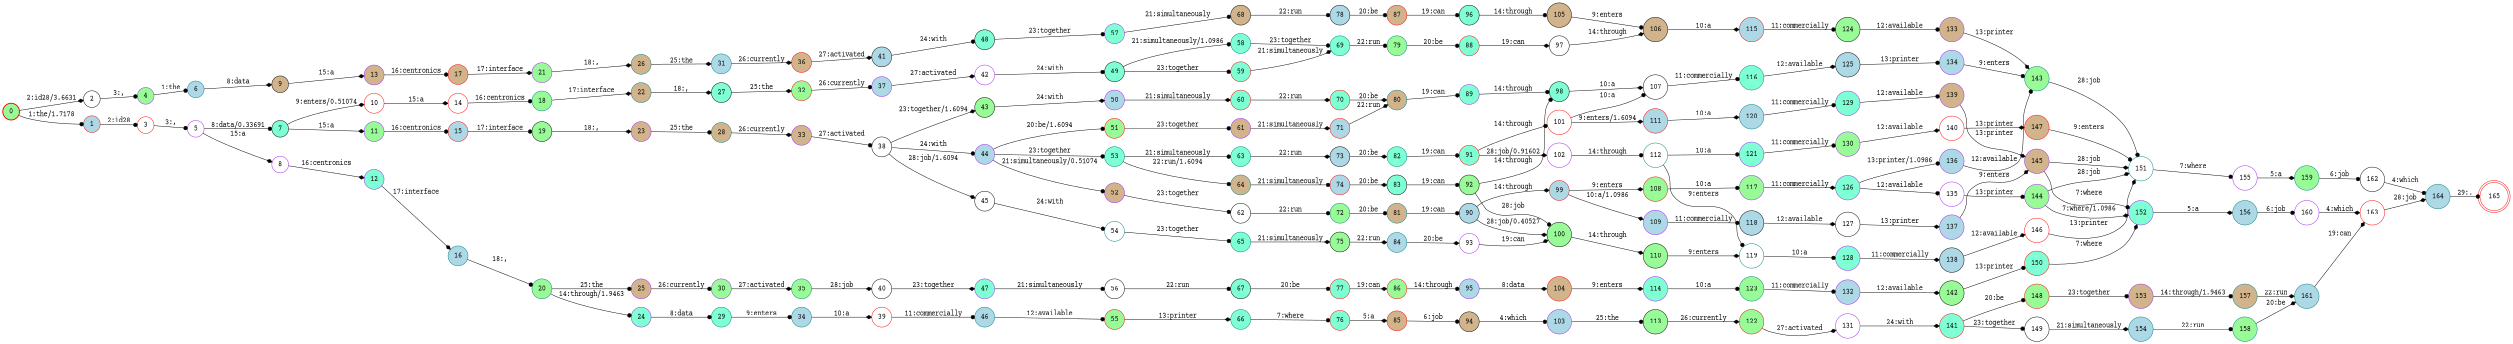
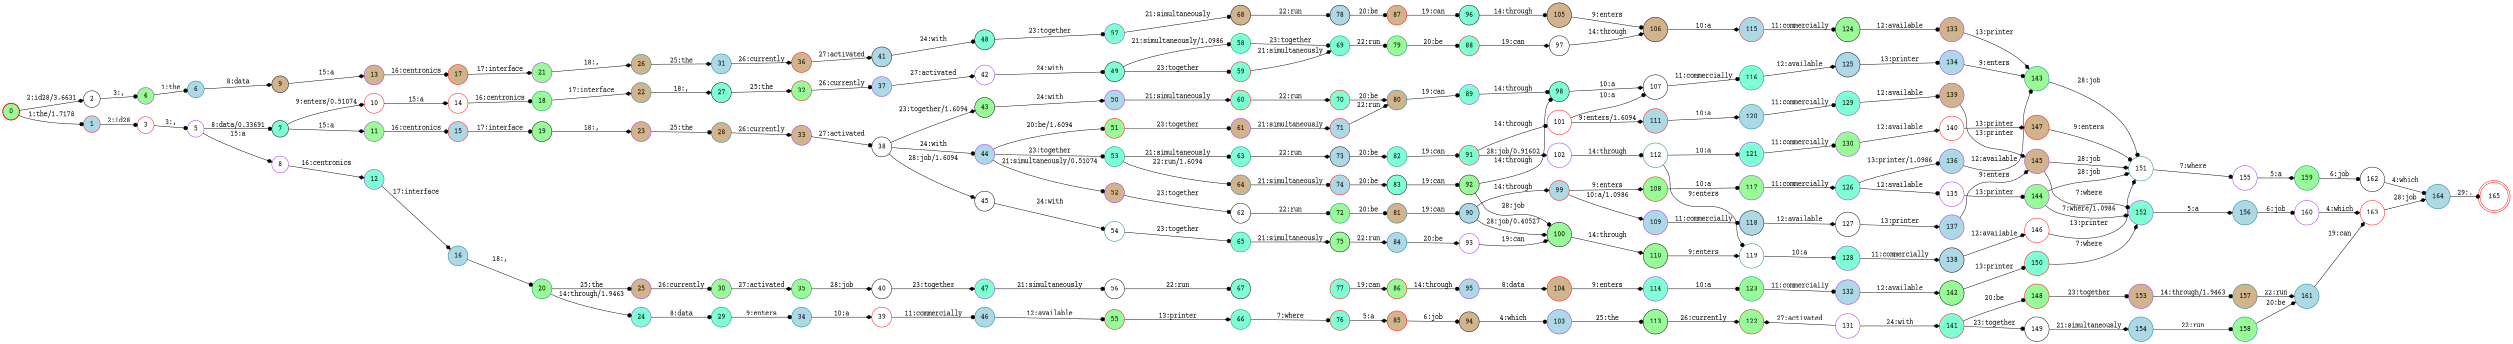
  digraph {
    fontname="Courier Prime"
    nodesep=0.25
    rankdir=LR
    ranksep=0.4
    node [color=purple fillcolor=aquamarine fontname="Courier Prime" fontsize=14 shape=circle style="solid,filled"]
    edge [arrowhead=dot fontname="Courier Prime" fontsize=14]
    n1 [color=red fillcolor=palegreen label=0 style="bold,filled"]
    n2 [color=red fillcolor=lightblue label=1]
    n3 [color=black fillcolor=white label=2]
    n4 [color=red fillcolor=white label=3]
    n5 [fillcolor=palegreen label=4]
    n6 [fillcolor=white label=5]
    n7 [color=teal fillcolor=lightblue label=6]
    n8 [color=black label=7]
    n9 [fillcolor=white label=8]
    n10 [color=black fillcolor=tan label=9]
    n11 [color=red fillcolor=white label=10]
    n12 [fillcolor=palegreen label=11]
    n13 [label=12]
    n14 [fillcolor=tan label=13]
    n15 [color=red fillcolor=white label=14]
    n16 [color=red fillcolor=lightblue label=15]
    n17 [color=teal fillcolor=lightblue label=16]
    n18 [color=red fillcolor=tan label=17]
    n19 [color=teal fillcolor=palegreen label=18]
    n20 [color=black fillcolor=palegreen label=19]
    n21 [color=teal fillcolor=palegreen label=20]
    n22 [fillcolor=palegreen label=21]
    n23 [color=teal fillcolor=tan label=22]
    n24 [fillcolor=tan label=23]
    n25 [fillcolor=tan label=25]
    n26 [label=24]
    n27 [color=teal fillcolor=tan label=26]
    n28 [color=black label=27]
    n29 [color=teal fillcolor=tan label=28]
    n30 [fillcolor=palegreen label=30]
    n31 [color=teal label=29]
    n32 [color=teal fillcolor=lightblue label=31]
    n33 [color=red fillcolor=palegreen label=32]
    n34 [fillcolor=tan label=33]
    n35 [color=teal fillcolor=palegreen label=35]
    n36 [color=teal fillcolor=lightblue label=34]
    n37 [color=red fillcolor=tan label=36]
    n38 [fillcolor=lightblue label=37]
    n39 [color=black fillcolor=white label=38]
    n40 [color=red fillcolor=white label=39]
    n41 [color=black fillcolor=white label=40]
    n42 [color=black fillcolor=lightblue label=41]
    n43 [fillcolor=white label=42]
    n44 [color=black fillcolor=white label=45]
    n45 [color=black fillcolor=palegreen label=43]
    n46 [fillcolor=lightblue label=44]
    n47 [color=teal fillcolor=lightblue label=46]
    n48 [label=47]
    n49 [color=black label=48]
    n50 [color=black label=49]
    n51 [color=teal fillcolor=white label=54]
    n52 [fillcolor=lightblue label=50]
    n53 [color=red fillcolor=palegreen label=51]
    n54 [fillcolor=tan label=52]
    n55 [color=teal label=53]
    n56 [color=red fillcolor=palegreen label=55]
    n57 [color=black fillcolor=white label=56]
    n58 [label=57]
    n59 [color=teal label=58]
    n60 [color=red label=59]
    n61 [color=teal label=65]
    n62 [color=red label=60]
    n63 [fillcolor=tan label=61]
    n64 [color=black fillcolor=white label=62]
    n65 [color=teal label=63]
    n66 [color=teal fillcolor=tan label=64]
    n67 [color=teal label=66]
    n68 [color=black label=67]
    n69 [color=black fillcolor=tan label=68]
    n70 [color=teal label=69]
    n71 [color=red label=70]
    n72 [color=red fillcolor=lightblue label=71]
    n73 [color=teal fillcolor=palegreen label=72]
    n74 [color=black fillcolor=lightblue label=73]
    n75 [color=red fillcolor=lightblue label=74]
    n76 [color=black fillcolor=palegreen label=75]
    n77 [color=red label=76]
    n78 [color=red label=77]
    n79 [color=black fillcolor=lightblue label=78]
    n80 [color=teal fillcolor=palegreen label=79]
    n81 [color=teal fillcolor=tan label=80]
    n82 [color=teal fillcolor=tan label=81]
    n83 [color=teal label=82]
    n84 [color=black label=83]
    n85 [color=teal fillcolor=lightblue label=84]
    n86 [color=red fillcolor=tan label=85]
    n87 [color=red fillcolor=palegreen label=86]
    n88 [color=red fillcolor=tan label=87]
    n89 [color=red label=88]
    n90 [label=89]
    n91 [color=black fillcolor=lightblue label=90]
    n92 [color=red label=91]
    n93 [color=black fillcolor=palegreen label=92]
    n94 [fillcolor=white label=93]
    n95 [color=black fillcolor=tan label=94]
    n96 [fillcolor=lightblue label=95]
    n97 [color=black label=96]
    n98 [color=black fillcolor=white label=97]
    n99 [color=black label=98]
    n100 [color=black fillcolor=palegreen label=100]
    n101 [color=red fillcolor=lightblue label=99]
    n102 [fillcolor=white label=102]
    n103 [color=red fillcolor=white label=101]
    n104 [fillcolor=lightblue label=103]
    n105 [color=red fillcolor=tan label=104]
    n106 [color=black fillcolor=tan label=105]
    n107 [color=black fillcolor=tan label=106]
    n108 [color=black fillcolor=white label=107]
    n109 [color=black fillcolor=palegreen label=110]
    n110 [color=red fillcolor=palegreen label=108]
    n111 [fillcolor=lightblue label=109]
    n112 [color=teal fillcolor=white label=112]
    n113 [color=red fillcolor=lightblue label=111]
    n114 [color=black fillcolor=palegreen label=113]
    n115 [label=114]
    n116 [color=red fillcolor=lightblue label=115]
    n117 [color=teal label=116]
    n118 [color=teal fillcolor=white label=119]
    n119 [fillcolor=palegreen label=117]
    n120 [color=black fillcolor=lightblue label=118]
    n121 [label=121]
    n122 [color=teal fillcolor=lightblue label=120]
    n123 [color=red fillcolor=palegreen label=122]
    n124 [color=teal fillcolor=palegreen label=123]
    n125 [color=black fillcolor=palegreen label=124]
    n126 [color=black fillcolor=lightblue label=125]
    n127 [label=126]
    n128 [color=black fillcolor=white label=127]
    n129 [label=128]
    n130 [label=129]
    n131 [fillcolor=palegreen label=130]
    n132 [fillcolor=white label=131]
    n133 [fillcolor=lightblue label=132]
    n134 [fillcolor=tan label=133]
    n135 [fillcolor=lightblue label=134]
    n136 [fillcolor=white label=135]
    n137 [fillcolor=lightblue label=136]
    n138 [fillcolor=lightblue label=137]
    n139 [color=black fillcolor=lightblue label=138]
    n140 [fillcolor=tan label=139]
    n141 [color=red fillcolor=white label=140]
    n142 [color=red label=141]
    n143 [color=black fillcolor=palegreen label=142]
    n144 [color=teal fillcolor=palegreen label=143]
    n145 [fillcolor=palegreen label=144]
    n146 [fillcolor=tan label=145]
    n147 [color=red fillcolor=white label=146]
    n148 [color=red fillcolor=tan label=147]
    n149 [color=red fillcolor=palegreen label=148]
    n150 [color=black fillcolor=white label=149]
    n151 [color=red label=150]
    n152 [color=teal fillcolor=white label=151]
    n153 [label=152]
    n154 [fillcolor=tan label=153]
    n155 [color=teal fillcolor=lightblue label=154]
    n156 [fillcolor=white label=155]
    n157 [color=teal fillcolor=lightblue label=156]
    n158 [color=teal fillcolor=tan label=157]
    n159 [color=teal fillcolor=palegreen label=158]
    n160 [color=teal fillcolor=palegreen label=159]
    n161 [fillcolor=white label=160]
    n162 [color=teal fillcolor=lightblue label=161]
    n163 [color=black fillcolor=white label=162]
    n164 [color=red fillcolor=white label=163]
    n165 [color=teal fillcolor=lightblue label=164]
    n166 [color=red fillcolor=white label=165 shape=doublecircle]
    n1 -> n2 [label="1:the/1.7178"]
    n1 -> n3 [arrowhead=diamond label="2:id28/3.6631"]
    n2 -> n4 [label="2:id28"]
    n3 -> n5 [label="3:,"]
    n4 -> n6 [label="3:,"]
    n5 -> n7 [label="1:the"]
    n6 -> n8 [label="8:data/0.33691"]
    n6 -> n9 [arrowhead=diamond label="15:a"]
    n7 -> n10 [arrowhead=diamond label="8:data"]
    n8 -> n11 [arrowhead=diamond label="9:enters/0.51074"]
    n8 -> n12 [arrowhead=diamond label="15:a"]
    n9 -> n13 [arrowhead=diamond label="16:centronics"]
    n10 -> n14 [arrowhead=diamond label="15:a"]
    n11 -> n15 [arrowhead=diamond label="15:a"]
    n12 -> n16 [label="16:centronics"]
    n13 -> n17 [arrowhead=diamond label="17:interface"]
    n14 -> n18 [label="16:centronics"]
    n15 -> n19 [label="16:centronics"]
    n16 -> n20 [label="17:interface"]
    n17 -> n21 [label="18:,"]
    n18 -> n22 [arrowhead=diamond label="17:interface"]
    n19 -> n23 [arrowhead=diamond label="17:interface"]
    n20 -> n24 [arrowhead=diamond label="18:,"]
    n21 -> n25 [label="25:the"]
    n21 -> n26 [label="14:through/1.9463"]
    n22 -> n27 [arrowhead=diamond label="18:,"]
    n23 -> n28 [arrowhead=diamond label="18:,"]
    n24 -> n29 [label="25:the"]
    n25 -> n30 [label="26:currently"]
    n26 -> n31 [label="8:data"]
    n27 -> n32 [arrowhead=diamond label="25:the"]
    n28 -> n33 [arrowhead=diamond label="25:the"]
    n29 -> n34 [arrowhead=diamond label="26:currently"]
    n30 -> n35 [arrowhead=diamond label="27:activated"]
    n31 -> n36 [label="9:enters"]
    n32 -> n37 [arrowhead=diamond label="26:currently"]
    n33 -> n38 [label="26:currently"]
    n34 -> n39 [label="27:activated"]
    n35 -> n41 [arrowhead=diamond label="28:job"]
    n36 -> n40 [arrowhead=diamond label="10:a"]
    n37 -> n42 [arrowhead=diamond label="27:activated"]
    n38 -> n43 [arrowhead=diamond label="27:activated"]
    n39 -> n44 [arrowhead=diamond label="28:job/1.6094"]
    n39 -> n45 [arrowhead=diamond label="23:together/1.6094"]
    n39 -> n46 [label="24:with"]
    n40 -> n47 [label="11:commercially"]
    n41 -> n48 [arrowhead=diamond label="23:together"]
    n42 -> n49 [label="24:with"]
    n43 -> n50 [label="24:with"]
    n44 -> n51 [label="24:with"]
    n45 -> n52 [arrowhead=diamond label="24:with"]
    n46 -> n53 [label="20:be/1.6094"]
    n46 -> n54 [label="21:simultaneously/0.51074"]
    n46 -> n55 [label="23:together"]
    n47 -> n56 [label="12:available"]
    n48 -> n57 [label="21:simultaneously"]
    n49 -> n58 [label="23:together"]
    n50 -> n59 [label="21:simultaneously/1.0986"]
    n50 -> n60 [label="23:together"]
    n51 -> n61 [label="23:together"]
    n52 -> n62 [arrowhead=diamond label="21:simultaneously"]
    n53 -> n63 [label="23:together"]
    n54 -> n64 [label="23:together"]
    n55 -> n65 [label="21:simultaneously"]
    n55 -> n66 [label="22:run/1.6094"]
    n56 -> n67 [arrowhead=diamond label="13:printer"]
    n57 -> n68 [label="22:run"]
    n58 -> n69 [label="21:simultaneously"]
    n59 -> n70 [label="23:together"]
    n60 -> n70 [arrowhead=diamond label="21:simultaneously"]
    n61 -> n76 [arrowhead=diamond label="21:simultaneously"]
    n62 -> n71 [arrowhead=diamond label="22:run"]
    n63 -> n72 [arrowhead=diamond label="21:simultaneously"]
    n64 -> n73 [label="22:run"]
    n65 -> n74 [arrowhead=diamond label="22:run"]
    n66 -> n75 [label="21:simultaneously"]
    n67 -> n77 [label="7:where"]
-   n68 -> n78 [label="20:be"]
    n69 -> n79 [label="22:run"]
    n70 -> n80 [label="22:run"]
    n71 -> n81 [arrowhead=diamond label="20:be"]
    n72 -> n81 [arrowhead=diamond label="22:run"]
    n73 -> n82 [label="20:be"]
    n74 -> n83 [arrowhead=diamond label="20:be"]
    n75 -> n84 [arrowhead=diamond label="20:be"]
    n76 -> n85 [arrowhead=diamond label="22:run"]
    n77 -> n86 [arrowhead=diamond label="5:a"]
    n78 -> n87 [arrowhead=diamond label="19:can"]
    n79 -> n88 [label="20:be"]
    n80 -> n89 [label="20:be"]
    n81 -> n90 [label="19:can"]
    n82 -> n91 [label="19:can"]
    n83 -> n92 [label="19:can"]
    n84 -> n93 [label="19:can"]
    n85 -> n94 [arrowhead=diamond label="20:be"]
    n86 -> n95 [label="6:job"]
    n87 -> n96 [label="14:through"]
    n88 -> n97 [label="19:can"]
    n89 -> n98 [arrowhead=diamond label="19:can"]
    n90 -> n99 [label="14:through"]
    n91 -> n100 [arrowhead=diamond label="28:job/0.40527"]
    n91 -> n101 [arrowhead=diamond label="14:through"]
    n92 -> n102 [arrowhead=diamond label="28:job/0.91602"]
    n92 -> n103 [label="14:through"]
    n93 -> n99 [label="14:through"]
    n93 -> n100 [label="28:job"]
    n94 -> n100 [arrowhead=diamond label="19:can"]
    n95 -> n104 [label="4:which"]
    n96 -> n105 [arrowhead=diamond label="8:data"]
    n97 -> n106 [label="14:through"]
    n98 -> n107 [arrowhead=diamond label="14:through"]
    n99 -> n108 [arrowhead=diamond label="10:a"]
    n100 -> n109 [arrowhead=diamond label="14:through"]
    n101 -> n110 [arrowhead=diamond label="9:enters"]
    n101 -> n111 [arrowhead=diamond label="10:a/1.0986"]
    n102 -> n112 [label="14:through"]
    n103 -> n108 [label="10:a"]
    n103 -> n113 [arrowhead=diamond label="9:enters/1.6094"]
    n104 -> n114 [label="25:the"]
    n105 -> n115 [arrowhead=diamond label="9:enters"]
    n106 -> n107 [label="9:enters"]
    n107 -> n116 [arrowhead=diamond label="10:a"]
    n108 -> n117 [label="11:commercially"]
    n109 -> n118 [arrowhead=diamond label="9:enters"]
    n110 -> n119 [label="10:a"]
    n111 -> n120 [label="11:commercially"]
    n112 -> n118 [label="9:enters"]
    n112 -> n121 [label="10:a"]
    n113 -> n122 [arrowhead=diamond label="10:a"]
    n114 -> n123 [arrowhead=diamond label="26:currently"]
    n115 -> n124 [label="10:a"]
    n116 -> n125 [label="11:commercially"]
    n117 -> n126 [arrowhead=diamond label="12:available"]
    n118 -> n129 [label="10:a"]
    n119 -> n127 [arrowhead=diamond label="11:commercially"]
    n120 -> n128 [arrowhead=diamond label="12:available"]
    n121 -> n131 [label="11:commercially"]
    n122 -> n130 [label="11:commercially"]
-   n123 -> n132 [arrowhead=diamond label="27:activated"]
+   n132 -> n123 [arrowhead=diamond label="27:activated"]
    n124 -> n133 [label="11:commercially"]
    n125 -> n134 [label="12:available"]
    n126 -> n135 [label="13:printer"]
    n127 -> n136 [label="12:available"]
    n127 -> n137 [label="13:printer/1.0986"]
    n128 -> n138 [arrowhead=diamond label="13:printer"]
    n129 -> n139 [arrowhead=diamond label="11:commercially"]
    n130 -> n140 [label="12:available"]
    n131 -> n141 [arrowhead=diamond label="12:available"]
    n132 -> n142 [arrowhead=diamond label="24:with"]
    n133 -> n143 [arrowhead=diamond label="12:available"]
    n134 -> n144 [arrowhead=diamond label="13:printer"]
    n135 -> n144 [label="9:enters"]
    n136 -> n145 [label="13:printer"]
    n137 -> n144 [label="12:available"]
    n138 -> n146 [arrowhead=diamond label="9:enters"]
    n139 -> n147 [arrowhead=diamond label="12:available"]
    n140 -> n146 [arrowhead=diamond label="13:printer"]
    n141 -> n148 [arrowhead=diamond label="13:printer"]
    n142 -> n149 [label="20:be"]
    n142 -> n150 [label="23:together"]
    n143 -> n151 [label="13:printer"]
    n144 -> n152 [label="28:job"]
    n145 -> n152 [arrowhead=diamond label="28:job"]
    n145 -> n153 [arrowhead=diamond label="7:where/1.0986"]
    n146 -> n152 [arrowhead=diamond label="28:job"]
    n146 -> n153 [label="7:where"]
    n147 -> n152 [arrowhead=diamond label="13:printer"]
    n148 -> n152 [label="9:enters"]
    n149 -> n154 [label="23:together"]
    n150 -> n155 [arrowhead=diamond label="21:simultaneously"]
    n151 -> n153 [arrowhead=diamond label="7:where"]
    n152 -> n156 [label="7:where"]
    n153 -> n157 [arrowhead=diamond label="5:a"]
    n154 -> n158 [label="14:through/1.9463"]
    n155 -> n159 [label="22:run"]
    n156 -> n160 [arrowhead=diamond label="5:a"]
    n157 -> n161 [label="6:job"]
    n158 -> n162 [arrowhead=diamond label="22:run"]
    n159 -> n162 [arrowhead=diamond label="20:be"]
    n160 -> n163 [label="6:job"]
    n161 -> n164 [arrowhead=diamond label="4:which"]
    n162 -> n164 [arrowhead=diamond label="19:can"]
    n163 -> n165 [label="4:which"]
    n164 -> n165 [arrowhead=diamond label="28:job"]
    n165 -> n166 [label="29:."]
  }
